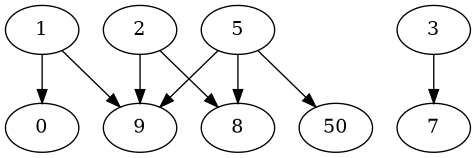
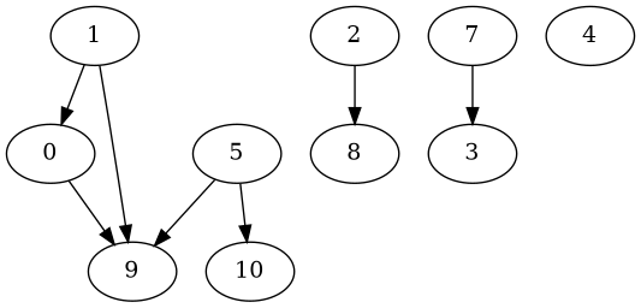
  digraph {
    node [alpha=0.18]
    1 [expect_size=45484032]
    n2 [alpha=0.15 expect_size=8775680 label=0]
    9 [alpha=0.14 expect_size=7287808]
    8 [alpha=0.17 expect_size=13601792]
    2 [alpha=0.11 expect_size=13573120]
    3 [alpha=0.07 expect_size=6299648]
    7 [alpha=0.06 expect_size=42283008]
+   4 [expect_size=37006336]
    5 [alpha=0.10 expect_size=42099712]
-   10 [alpha=0.17 expect_size=32297984 label=50]
+   10 [alpha=0.17 expect_size=32297984]
    1 -> n2
    1 -> 9
-   2 -> 9
+   n2 -> 9
    2 -> 8
-   3 -> 7
+   7 -> 3
    5 -> 9
-   5 -> 8
    5 -> 10
  }
